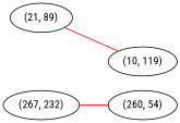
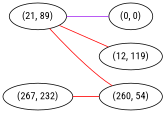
  graph {
    fontname="Roboto Condensed"
    rankdir=LR
    node [fontname="Roboto Condensed"]
    edge [color=red fontname="Roboto Condensed" weight=1]
    "(21, 89)"
+   "(0, 0)"
    "(260, 54)"
-   "(10, 119)"
+   "(10, 119)" [label="(12, 119)"]
    n5 [label="(267, 232)"]
+   "(21, 89)" -- "(0, 0)" [color=purple weight=4]
+   "(21, 89)" -- "(260, 54)"
    "(21, 89)" -- "(10, 119)"
    n5 -- "(260, 54)"
  }
